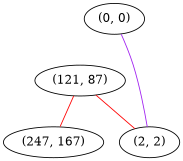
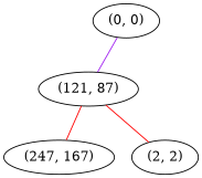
  graph {
    edge [color=red weight=1]
    n1 [label="(247, 167)"]
    "(121, 87)"
    "(2, 2)"
    "(0, 0)"
    "(121, 87)" -- n1
    "(121, 87)" -- "(2, 2)"
-   "(0, 0)" -- "(2, 2)" [color=purple weight=4]
+   "(0, 0)" -- "(121, 87)" [color=purple weight=4]
  }
